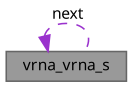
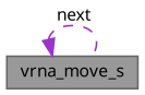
  digraph {
    rankdir=LR
    fontname="Noto Sans"
-   n1 [color=gray40 fillcolor=grey60 fontcolor=black fontname="Noto Sans" fontsize=10 height=0.2 label=vrna_vrna_s shape=box style=filled width=0.4]
+   n1 [color=gray40 fillcolor=grey60 fontcolor=black fontname="Noto Sans" fontsize=10 height=0.2 label=vrna_move_s shape=box style=filled width=0.4]
    n1 -> n1 [color=darkorchid3 dir=back fontname="Noto Sans" fontsize=10 label=" next" labelfontname=Helvetica labelfontsize=10 style=dashed]
  }
